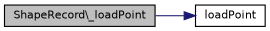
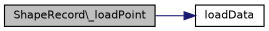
  digraph {
    rankdir=LR
    node [color=black fontname=Helvetica fontsize=10 shape=record style=filled]
    n1 [fillcolor=grey75 fontcolor=black height=0.2 label="ShapeRecord\\_loadPoint" width=0.4]
-   n2 [fillcolor=white height=0.2 label=loadPoint width=0.4]
+   n2 [fillcolor=white height=0.2 label=loadData width=0.4]
    n1 -> n2 [color=midnightblue fontname=Helvetica fontsize=10 labelfontname=Helvetica labelfontsize=10 style=solid]
  }
